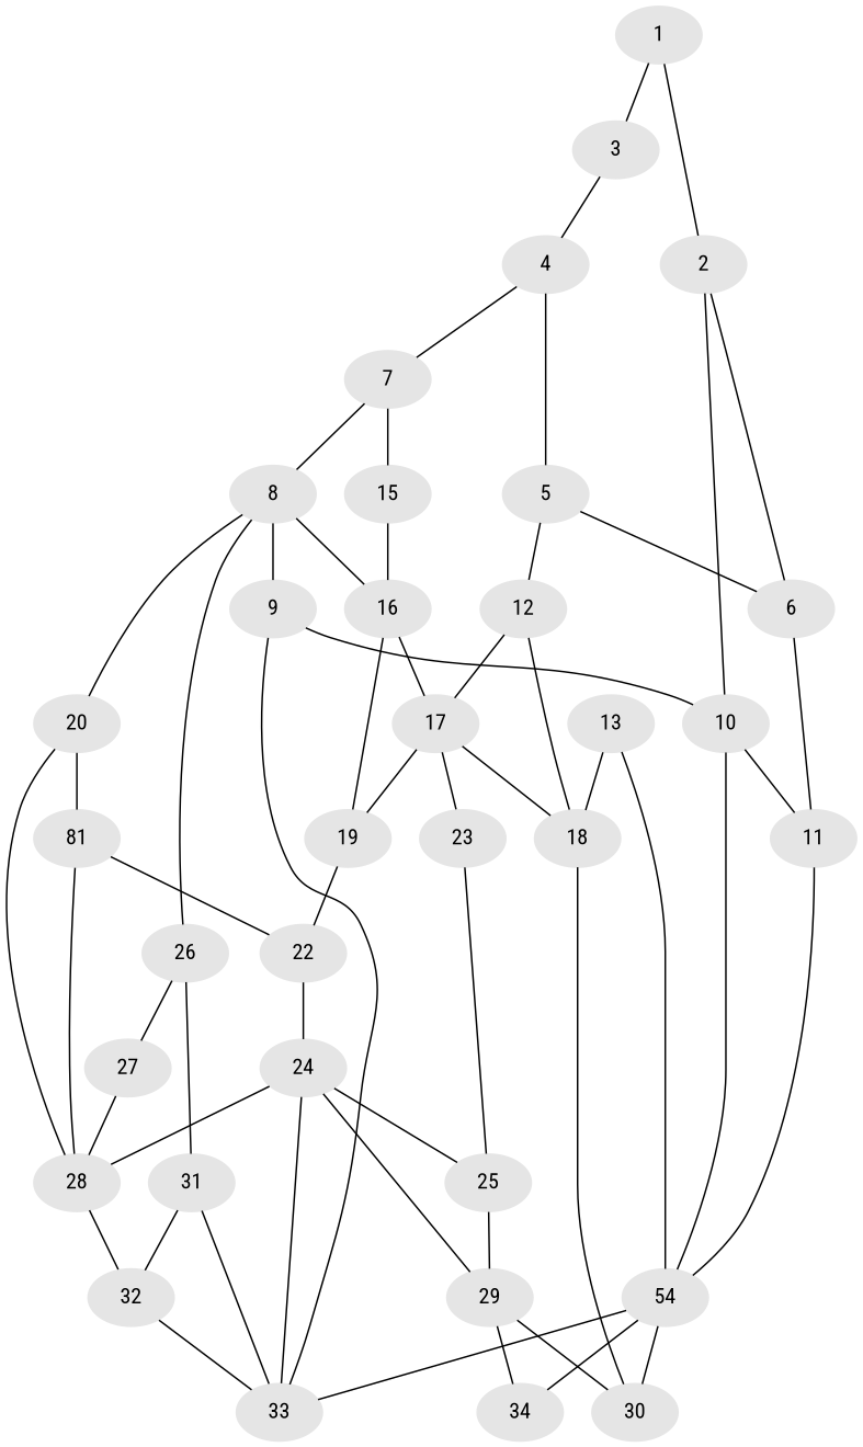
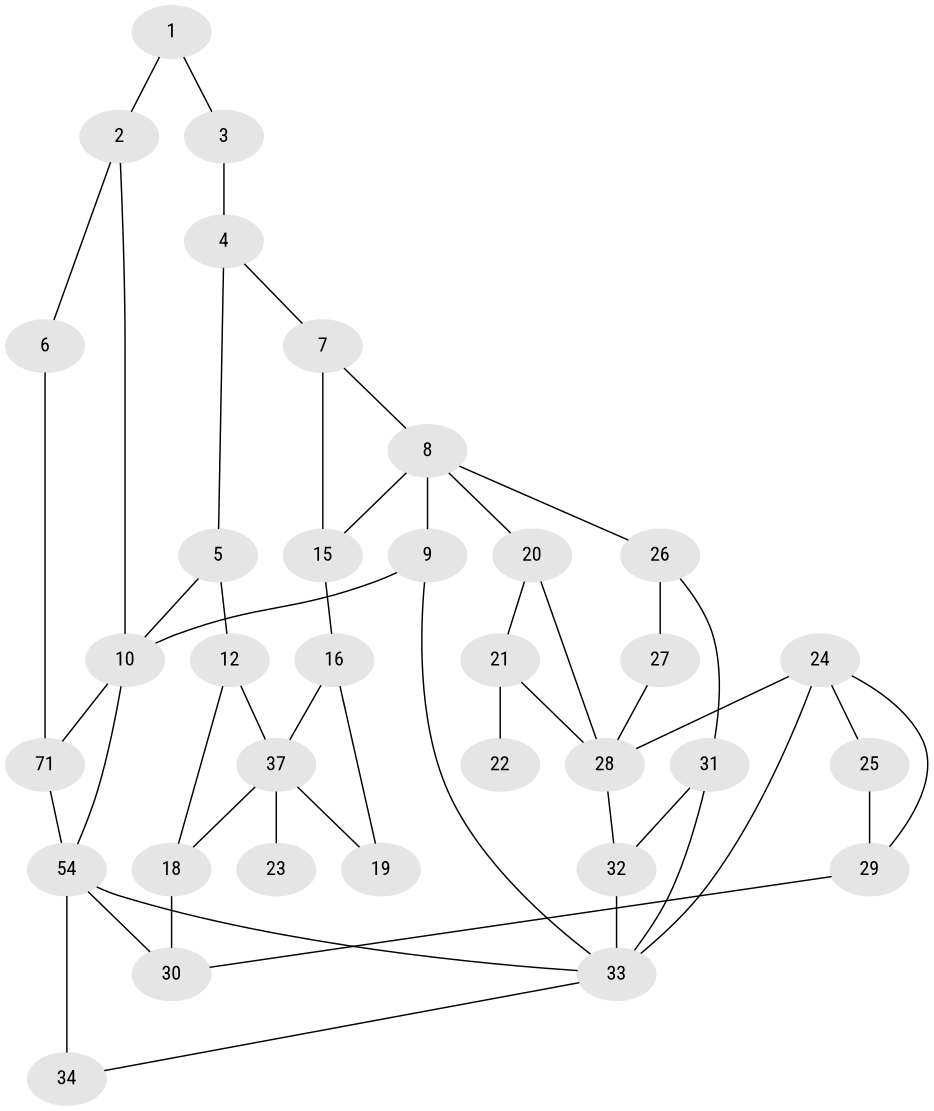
  graph {
    fontname="Roboto Condensed"
    node [color=gray90 fontname="Roboto Condensed" style=filled]
    edge [fontname="Roboto Condensed" weight=1.0]
    1
    2
    3
    6
    10
    4
-   11
+   11 [label=71]
    n8 [label=54]
    5
    7
    12
    8
    15
-   17
+   17 [label=37]
    18
    9
    20
    26
    16
    33
-   21 [label=81]
+   21
    28
    27
    31
    34
    30
-   13
    19
    23
    22
    25
    24
    32
    29
    1 -- 2 [weight=2.0]
    1 -- 3 [weight=2.0]
    2 -- 6
    2 -- 10
    3 -- 4
    6 -- 11
    10 -- 11
    10 -- n8
    4 -- 5
    4 -- 7
    11 -- n8
    n8 -- 33
    n8 -- 34 [weight=2.0]
    n8 -- 30
-   5 -- 6
+   5 -- 10
    5 -- 12
    7 -- 8
    7 -- 15
    12 -- 17
    12 -- 18
-   8 -- 16
+   8 -- 15
    8 -- 9 [weight=2.0]
    8 -- 20
    8 -- 26
    15 -- 16
    17 -- 18
    17 -- 19
    17 -- 23 [weight=2.0]
    18 -- 30
    9 -- 10
    9 -- 33
    20 -- 21
    20 -- 28
    26 -- 27
    26 -- 31
    16 -- 17
    16 -- 19
-   29 -- 34
+   33 -- 34
    21 -- 28
    21 -- 22
    28 -- 32
    27 -- 28 [weight=2.0]
    31 -- 33
    31 -- 32
-   13 -- n8
-   13 -- 18
-   19 -- 22
-   23 -- 25
-   22 -- 24
    25 -- 29
    24 -- 33 [weight=2.0]
    24 -- 28
    24 -- 25
    24 -- 29
    32 -- 33
    29 -- 30
  }
